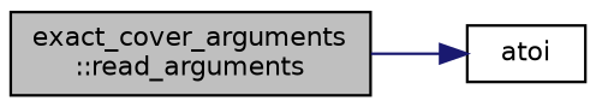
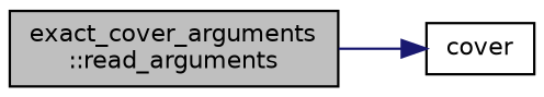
  digraph {
    rankdir=LR
    node [color=black fontname=Helvetica fontsize=10 shape=record style=filled]
    n1 [fillcolor=grey75 fontcolor=black height=0.2 label="exact_cover_arguments\l::read_arguments" width=0.4]
-   n2 [fillcolor=white height=0.2 label=atoi width=0.4]
+   n2 [fillcolor=white height=0.2 label=cover width=0.4]
    n1 -> n2 [color=midnightblue fontname=Helvetica fontsize=10 labelfontname=Helvetica labelfontsize=10 style=solid]
  }
